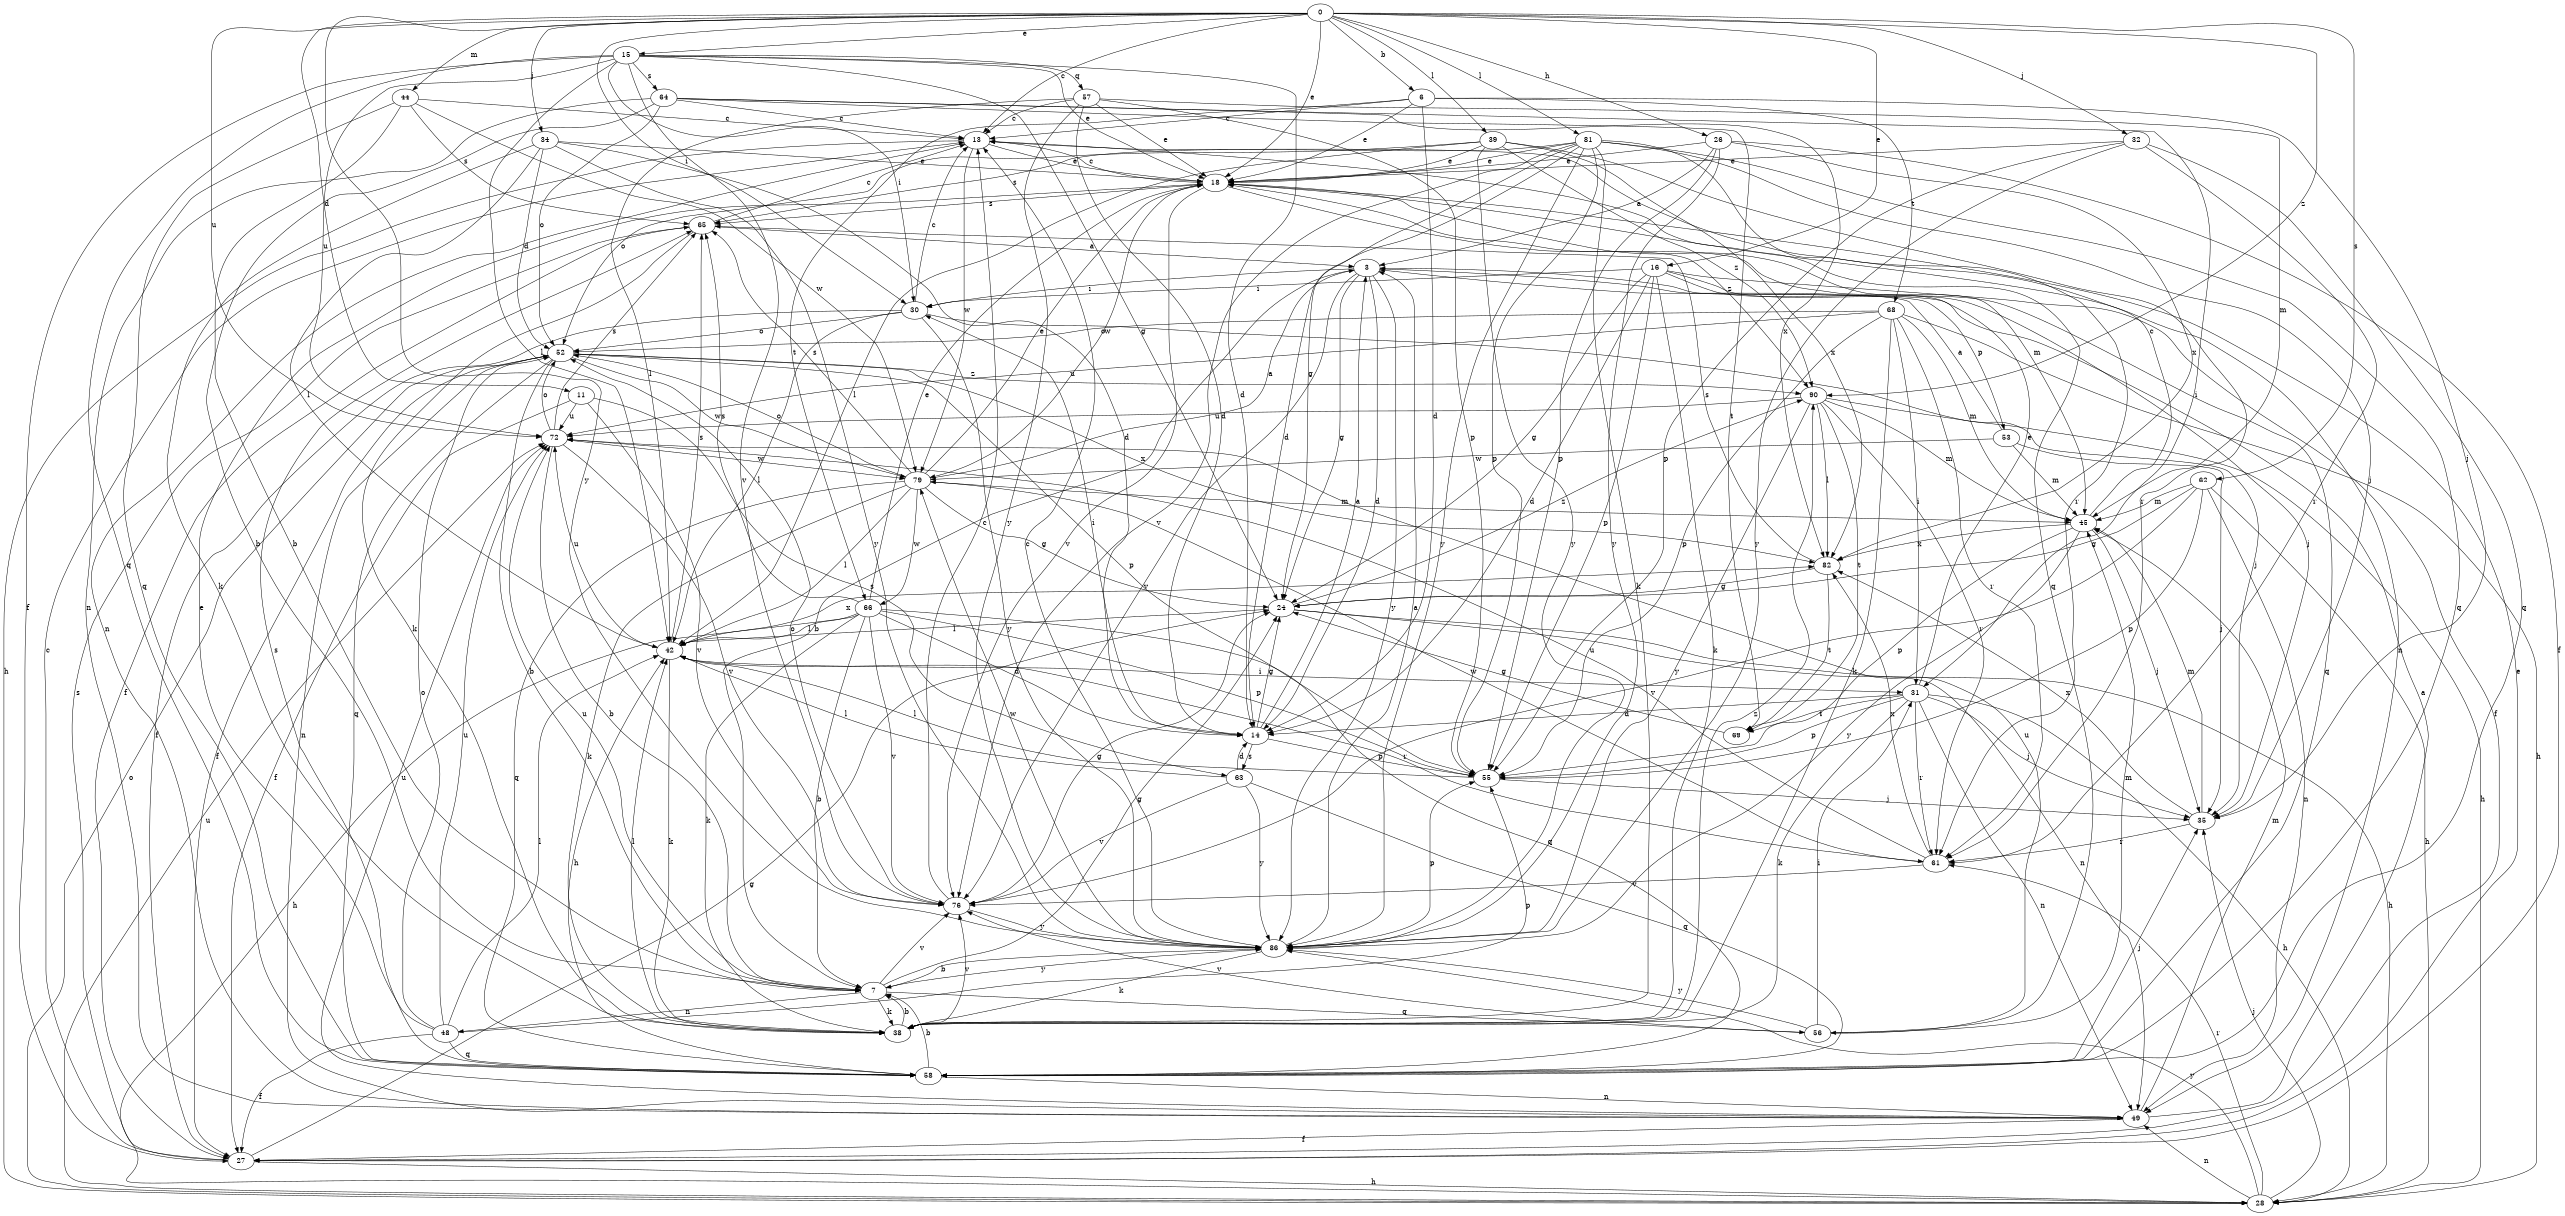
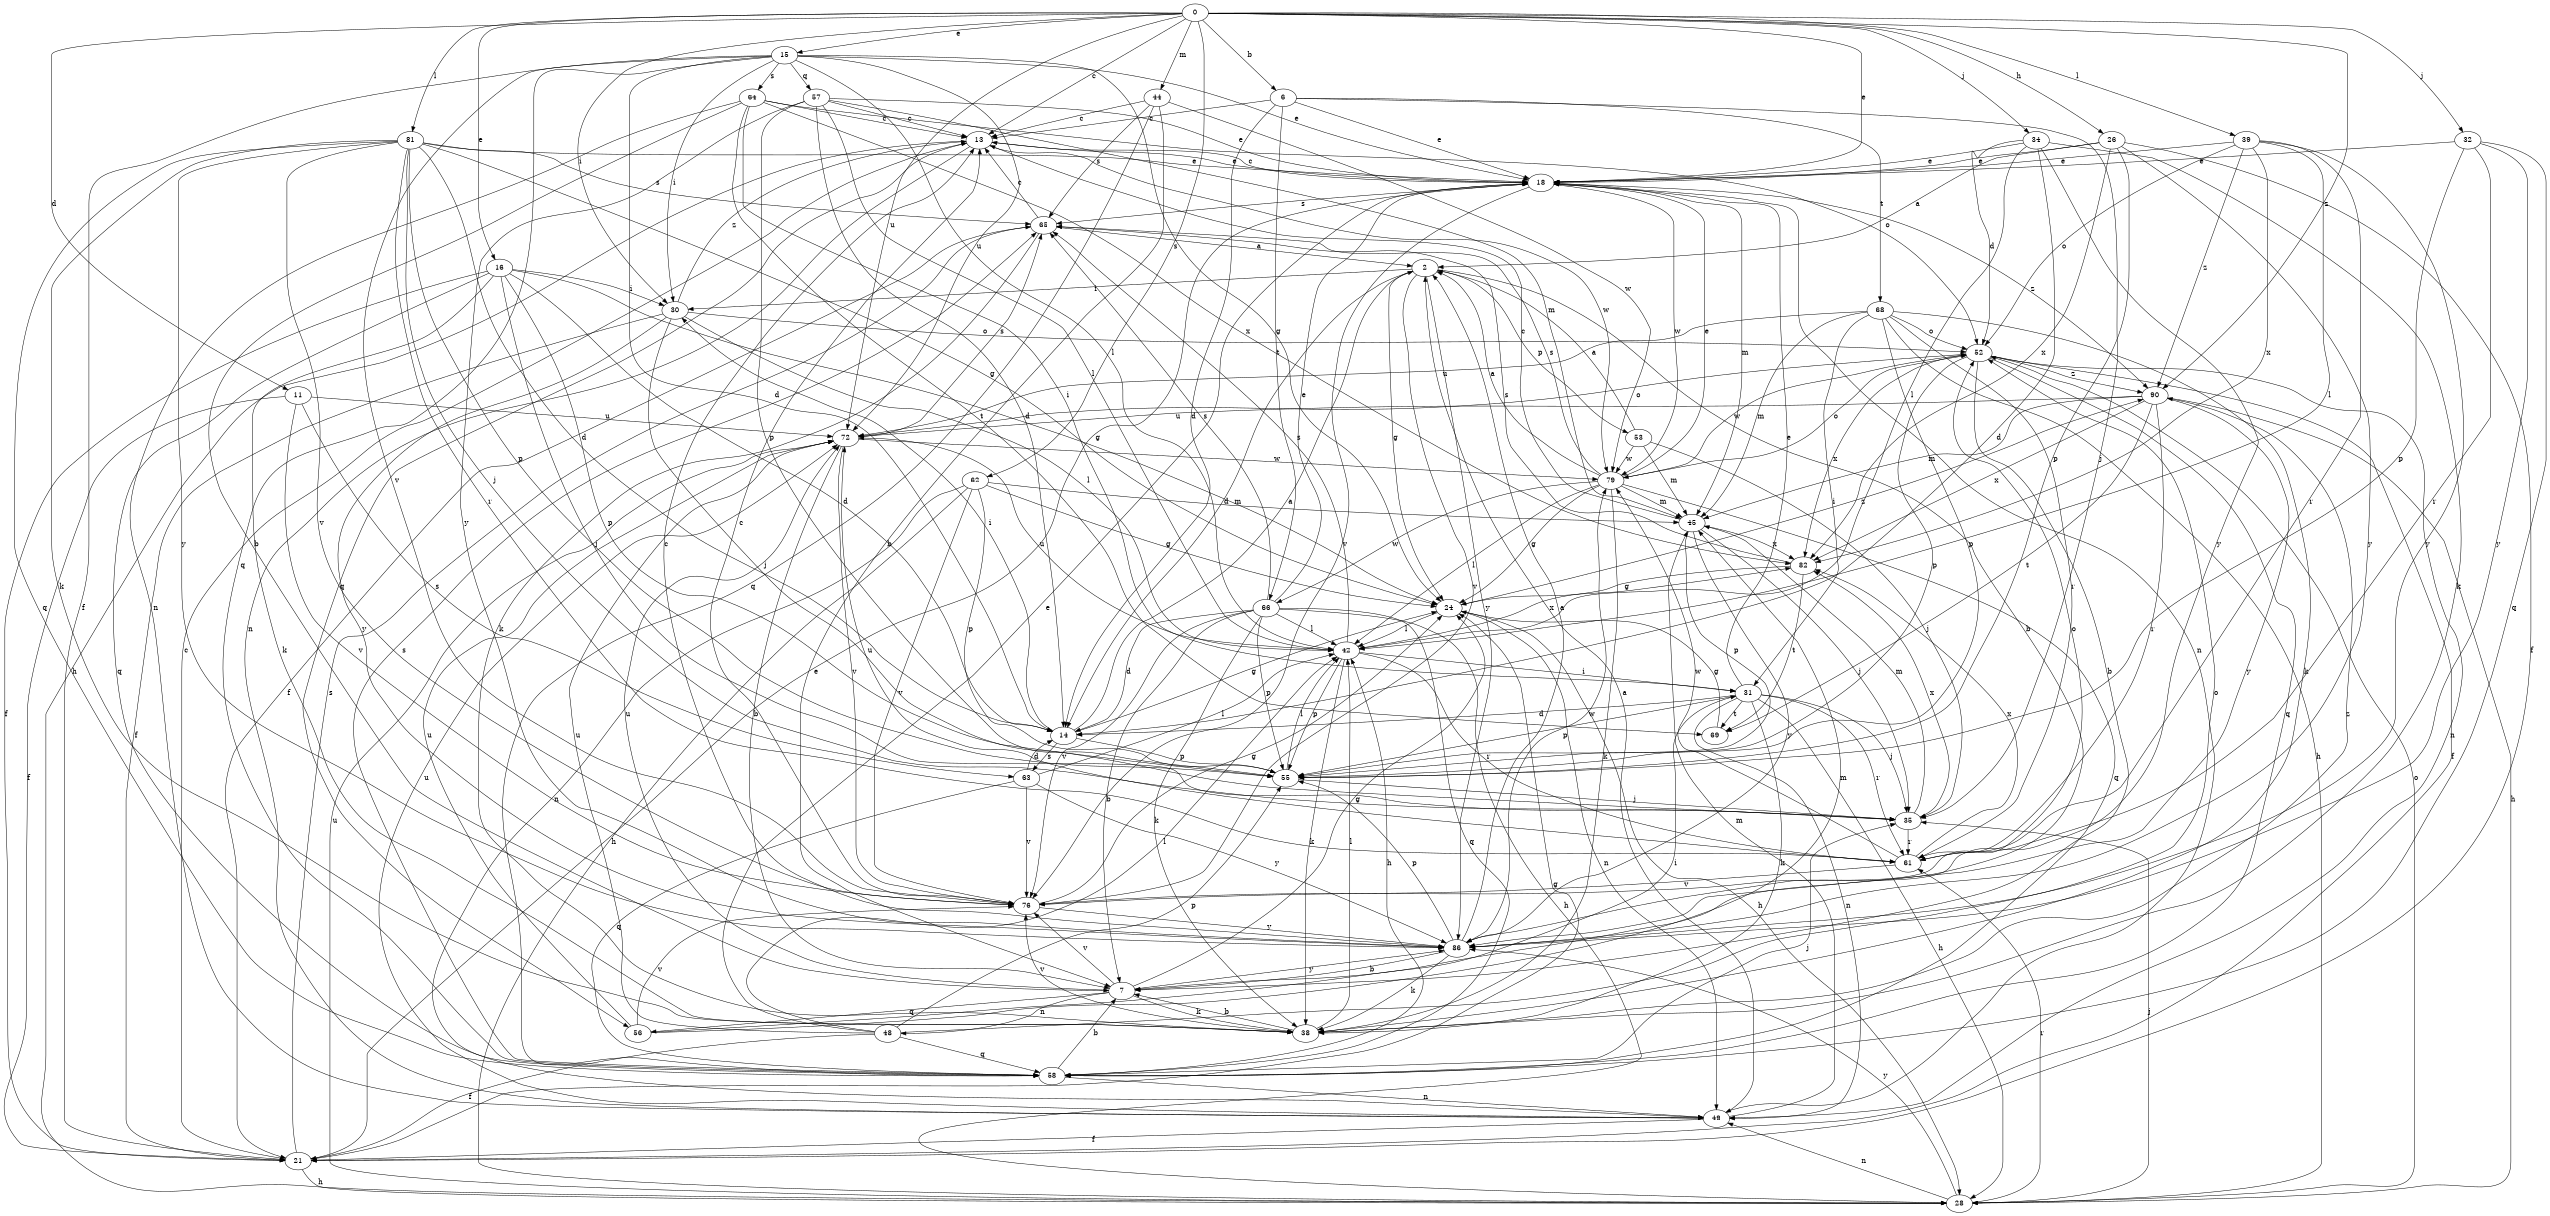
  strict digraph {
    0
    6
    n3 [label=13]
    11
    15
    16
    18
    26
    30
    32
    34
    39
    n13 [label=81]
    44
    62
    72
    86
    90
    14
    35
    66
    68
    56
    28
    49
    79
    76
-   21 [label=27]
+   21
    63
    24
    42
    57
    58
    64
    38
    55
    45
    65
-   3
+   3 [label=2]
    82
    52
    61
    7
    69
    53
    48
    31
    0 -> 6 [label=b]
    0 -> n3 [label=c]
    0 -> 11 [label=d]
    0 -> 15 [label=e]
    0 -> 16 [label=e]
    0 -> 18 [label=e]
    0 -> 26 [label=h]
    0 -> 30 [label=i]
    0 -> 32 [label=j]
    0 -> 34 [label=j]
    0 -> 39 [label=l]
    0 -> n13 [label=l]
    0 -> 44 [label=m]
    0 -> 62 [label=s]
    0 -> 72 [label=u]
-   0 -> 86 [label=y]
    0 -> 90 [label=z]
    6 -> n3 [label=c]
    6 -> 18 [label=e]
    6 -> 14 [label=d]
    6 -> 35 [label=j]
    6 -> 66 [label=t]
    6 -> 68 [label=t]
    n3 -> 18 [label=e]
    n3 -> 56 [label=q]
    n3 -> 28 [label=h]
    n3 -> 49 [label=n]
    n3 -> 79 [label=w]
    11 -> 72 [label=u]
    11 -> 76 [label=v]
    11 -> 21 [label=f]
    11 -> 63 [label=s]
    15 -> 18 [label=e]
    15 -> 30 [label=i]
    15 -> 72 [label=u]
    15 -> 14 [label=d]
    15 -> 76 [label=v]
    15 -> 21 [label=f]
    15 -> 24 [label=g]
    15 -> 42 [label=l]
    15 -> 57 [label=q]
    15 -> 58 [label=q]
    15 -> 64 [label=s]
    16 -> 30 [label=i]
    16 -> 14 [label=d]
    16 -> 35 [label=j]
    16 -> 21 [label=f]
    16 -> 24 [label=g]
    16 -> 58 [label=q]
    16 -> 38 [label=k]
    16 -> 55 [label=p]
    18 -> n3 [label=c]
    18 -> 90 [label=z]
    18 -> 49 [label=n]
    18 -> 79 [label=w]
    18 -> 76 [label=v]
    18 -> 45 [label=m]
    18 -> 65 [label=s]
    26 -> 18 [label=e]
    26 -> 86 [label=y]
    26 -> 21 [label=f]
    26 -> 55 [label=p]
    26 -> 3 [label=a]
    26 -> 82 [label=x]
-   30 -> n3 [label=c]
+   30 -> n3 [label=z]
    30 -> 86 [label=y]
    30 -> 35 [label=j]
    30 -> 21 [label=f]
    30 -> 42 [label=l]
    30 -> 52 [label=o]
    32 -> 18 [label=e]
    32 -> 86 [label=y]
    32 -> 58 [label=q]
    32 -> 55 [label=p]
    32 -> 61 [label=r]
    34 -> 18 [label=e]
    34 -> 86 [label=y]
    34 -> 14 [label=d]
    34 -> 42 [label=l]
    34 -> 38 [label=k]
    34 -> 52 [label=d]
    39 -> 18 [label=e]
    39 -> 86 [label=y]
    39 -> 90 [label=z]
    39 -> 42 [label=l]
    39 -> 82 [label=x]
    39 -> 52 [label=o]
    39 -> 61 [label=r]
    n13 -> 18 [label=e]
    n13 -> 86 [label=y]
    n13 -> 14 [label=d]
    n13 -> 35 [label=j]
    n13 -> 76 [label=v]
    n13 -> 24 [label=g]
    n13 -> 58 [label=q]
    n13 -> 38 [label=k]
    n13 -> 55 [label=p]
    n13 -> 65 [label=s]
    n13 -> 61 [label=r]
    44 -> n3 [label=c]
    44 -> 79 [label=w]
    44 -> 58 [label=q]
    44 -> 65 [label=s]
    44 -> 7 [label=b]
    62 -> 28 [label=h]
    62 -> 49 [label=n]
    62 -> 76 [label=v]
    62 -> 24 [label=g]
    62 -> 55 [label=p]
    62 -> 45 [label=m]
    72 -> 79 [label=w]
    72 -> 76 [label=v]
    72 -> 65 [label=s]
    72 -> 52 [label=o]
    72 -> 7 [label=b]
    86 -> n3 [label=c]
    86 -> 79 [label=w]
    86 -> 38 [label=k]
    86 -> 55 [label=p]
    86 -> 3 [label=a]
    86 -> 7 [label=b]
    90 -> 72 [label=u]
    90 -> 86 [label=y]
    90 -> 28 [label=h]
    90 -> 45 [label=m]
-   90 -> 82 [label=l]
+   90 -> 82 [label=x]
    90 -> 61 [label=r]
    90 -> 69 [label=t]
    14 -> 30 [label=i]
    14 -> 63 [label=s]
    14 -> 24 [label=g]
    14 -> 55 [label=p]
    14 -> 3 [label=a]
    35 -> 45 [label=m]
    35 -> 82 [label=x]
    35 -> 61 [label=r]
    66 -> 18 [label=e]
    66 -> 14 [label=d]
    66 -> 28 [label=h]
    66 -> 76 [label=v]
    66 -> 42 [label=l]
    66 -> 58 [label=q]
    66 -> 38 [label=k]
    66 -> 55 [label=p]
    66 -> 65 [label=s]
    66 -> 7 [label=b]
    68 -> 72 [label=u]
    68 -> 28 [label=h]
    68 -> 38 [label=k]
    68 -> 55 [label=p]
    68 -> 45 [label=m]
    68 -> 52 [label=o]
    68 -> 61 [label=r]
    68 -> 31 [label=i]
    56 -> 72 [label=u]
-   56 -> 86 [label=y]
    56 -> 76 [label=v]
    56 -> 45 [label=m]
    56 -> 31 [label=i]
    28 -> 72 [label=u]
    28 -> 86 [label=y]
    28 -> 35 [label=j]
    28 -> 49 [label=n]
    28 -> 52 [label=o]
    28 -> 61 [label=r]
    49 -> 72 [label=u]
    49 -> 21 [label=f]
    49 -> 45 [label=m]
    49 -> 3 [label=a]
    79 -> 18 [label=e]
    79 -> 66 [label=w]
    79 -> 24 [label=g]
    79 -> 42 [label=l]
    79 -> 58 [label=q]
    79 -> 38 [label=k]
    79 -> 45 [label=m]
    79 -> 65 [label=s]
    79 -> 3 [label=a]
    79 -> 52 [label=o]
    76 -> n3 [label=c]
    76 -> 86 [label=y]
    76 -> 24 [label=g]
    76 -> 52 [label=o]
    21 -> n3 [label=c]
    21 -> 18 [label=e]
    21 -> 28 [label=h]
    21 -> 24 [label=g]
    21 -> 65 [label=s]
    63 -> 86 [label=y]
    63 -> 14 [label=d]
    63 -> 76 [label=v]
    63 -> 42 [label=l]
    63 -> 58 [label=q]
    24 -> 90 [label=z]
    24 -> 28 [label=h]
    24 -> 49 [label=n]
    24 -> 42 [label=l]
    42 -> 72 [label=u]
    42 -> 38 [label=k]
+   42 -> 55 [label=p]
    42 -> 65 [label=s]
    42 -> 82 [label=x]
    42 -> 61 [label=r]
    42 -> 31 [label=i]
    57 -> n3 [label=c]
    57 -> 18 [label=e]
    57 -> 86 [label=y]
    57 -> 14 [label=d]
    57 -> 42 [label=l]
    57 -> 55 [label=p]
    57 -> 45 [label=m]
    58 -> 35 [label=j]
    58 -> 49 [label=n]
    58 -> 42 [label=h]
    58 -> 65 [label=s]
    58 -> 7 [label=b]
    64 -> n3 [label=c]
    64 -> 49 [label=n]
    64 -> 82 [label=x]
    64 -> 52 [label=o]
    64 -> 7 [label=b]
    64 -> 69 [label=t]
    64 -> 31 [label=i]
    38 -> 90 [label=z]
    38 -> 76 [label=v]
    38 -> 42 [label=l]
    38 -> 7 [label=b]
    55 -> 35 [label=j]
    55 -> 42 [label=l]
    45 -> n3 [label=c]
    45 -> 86 [label=y]
    45 -> 35 [label=j]
    45 -> 55 [label=p]
    45 -> 82 [label=x]
    65 -> n3 [label=c]
    65 -> 21 [label=f]
    65 -> 38 [label=k]
    65 -> 3 [label=a]
    3 -> 30 [label=i]
    3 -> 86 [label=y]
    3 -> 14 [label=d]
    3 -> 76 [label=v]
    3 -> 24 [label=g]
    3 -> 7 [label=b]
    3 -> 53 [label=p]
    82 -> 24 [label=g]
    82 -> 65 [label=s]
    82 -> 69 [label=t]
    52 -> 90 [label=z]
    52 -> 49 [label=n]
    52 -> 79 [label=w]
    52 -> 21 [label=f]
    52 -> 58 [label=q]
    52 -> 55 [label=p]
    52 -> 82 [label=x]
    52 -> 7 [label=b]
    61 -> 72 [label=u]
    61 -> 79 [label=w]
    61 -> 76 [label=v]
    61 -> 82 [label=x]
    7 -> 72 [label=u]
    7 -> 86 [label=y]
    7 -> 56 [label=q]
    7 -> 76 [label=v]
    7 -> 24 [label=g]
    7 -> 38 [label=k]
    7 -> 48 [label=n]
    69 -> 24 [label=g]
    53 -> 35 [label=j]
    53 -> 79 [label=w]
    53 -> 45 [label=m]
    53 -> 3 [label=a]
    48 -> 18 [label=e]
    48 -> 72 [label=u]
    48 -> 21 [label=f]
    48 -> 42 [label=l]
    48 -> 58 [label=q]
    48 -> 55 [label=p]
    48 -> 52 [label=o]
    31 -> 18 [label=e]
    31 -> 14 [label=d]
    31 -> 35 [label=j]
    31 -> 28 [label=h]
    31 -> 49 [label=n]
    31 -> 38 [label=k]
    31 -> 55 [label=p]
    31 -> 61 [label=r]
    31 -> 69 [label=t]
  }
